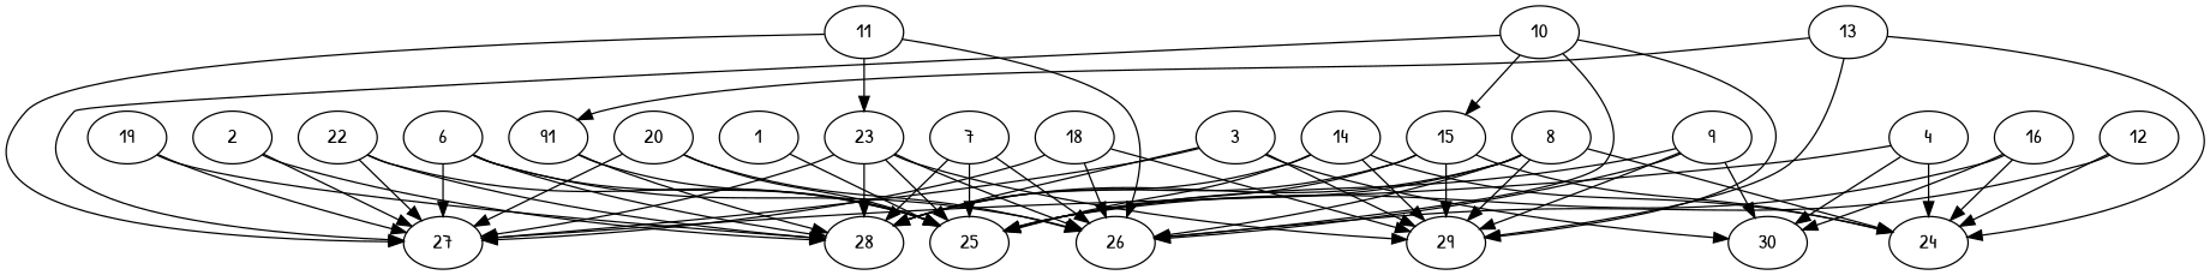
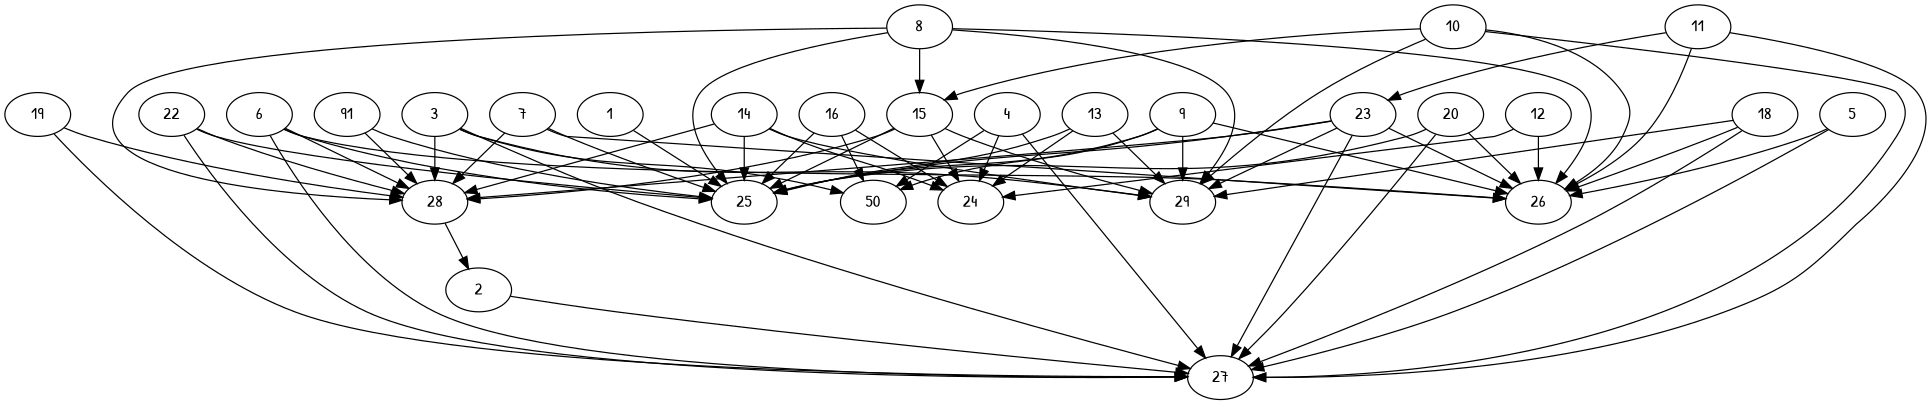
  digraph {
    fontname="Patrick Hand"
    node [alpha=0.15 fontname="Patrick Hand"]
    edge [fontname="Patrick Hand"]
    1 [alpha=0.12 expect_size=25100288]
    25 [alpha=0.18 expect_size=20035584]
    2 [alpha=0.17 expect_size=25999360]
    27 [expect_size=38344704]
    28 [expect_size=41419776]
    3 [alpha=0.18 expect_size=28005376]
-   30 [alpha=0.05 expect_size=35962880]
+   30 [alpha=0.05 expect_size=35962880 label=50]
    29 [alpha=0.19 expect_size=17746944]
    24 [alpha=0.19 expect_size=17836032]
    4 [alpha=0.11 expect_size=33300480]
+   5 [alpha=0.01 expect_size=44971008]
    26 [alpha=0.00 expect_size=42387456]
    6 [alpha=0.05 expect_size=11710464]
    7 [expect_size=34830336]
    8 [alpha=0.16 expect_size=17730560]
    9 [alpha=0.06 expect_size=14531584]
    10 [alpha=0.19 expect_size=8375296]
    15 [alpha=0.09 expect_size=34909184]
    11 [alpha=0.11 expect_size=39403520]
    23 [alpha=0.16 expect_size=29827072]
    12 [alpha=0.04 expect_size=20468736]
    13 [expect_size=13185024]
    14 [alpha=0.01 expect_size=7948288]
    16 [alpha=0.18 expect_size=38084608]
    18 [alpha=0.10 expect_size=38507520]
    19 [alpha=0.08 expect_size=30188544]
    20 [alpha=0.12 expect_size=43877376]
    n28 [alpha=0.04 expect_size=42092544 label=91]
    22 [alpha=0.05 expect_size=21522432]
    1 -> 25
    2 -> 27
-   2 -> 28
+   28 -> 2
    3 -> 27
    3 -> 28
    3 -> 30
    3 -> 29
    4 -> 27
    4 -> 30
    4 -> 24
+   5 -> 27
+   5 -> 26
    6 -> 25
    6 -> 27
    6 -> 28
    6 -> 26
    7 -> 25
    7 -> 28
    7 -> 26
    8 -> 25
    8 -> 28
    8 -> 29
-   8 -> 24
+   8 -> 15
    8 -> 26
    9 -> 25
    9 -> 30
    9 -> 29
    9 -> 26
    10 -> 27
    10 -> 29
    10 -> 26
    10 -> 15
    15 -> 25
    15 -> 28
    15 -> 29
    15 -> 24
    11 -> 27
    11 -> 26
    11 -> 23
    23 -> 25
    23 -> 27
    23 -> 28
    23 -> 29
    23 -> 26
    12 -> 24
    12 -> 26
-   13 -> n28
+   13 -> 25
    13 -> 29
    13 -> 24
    14 -> 25
    14 -> 28
    14 -> 29
    14 -> 24
    16 -> 25
    16 -> 30
    16 -> 24
    18 -> 27
    18 -> 29
    18 -> 26
    19 -> 27
    19 -> 28
    20 -> 25
    20 -> 27
    20 -> 26
    n28 -> 25
    n28 -> 28
    22 -> 25
    22 -> 27
    22 -> 28
  }
